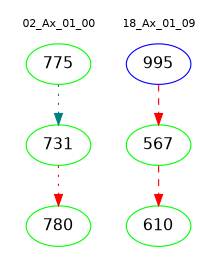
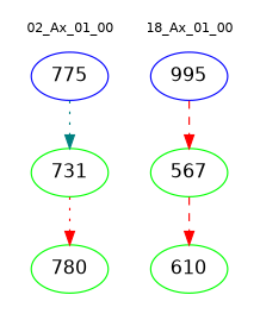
  digraph {
    fontname="DejaVu Sans"
    node [color=green fontname="DejaVu Sans"]
    edge [color=red fontname="DejaVu Sans" style=dotted]
-   n1 [label=775]
+   n1 [color=blue label=775]
    n2 [label=731]
    n3 [label=780]
    n4 [color=blue label=995]
    n5 [label=567]
    n6 [label=610]
    subgraph cluster_1 {
      color=white
      fontsize=10
      label="02_Ax_01_00"
      n1
      n2
      n3
    }
    subgraph cluster_2 {
      color=white
      fontsize=10
-     label="18_Ax_01_09"
+     label="18_Ax_01_00"
      n4
      n5
      n6
    }
    n1 -> n2 [color=teal]
    n2 -> n3
    n4 -> n5 [style=dashed]
    n5 -> n6 [style=dashed]
  }
